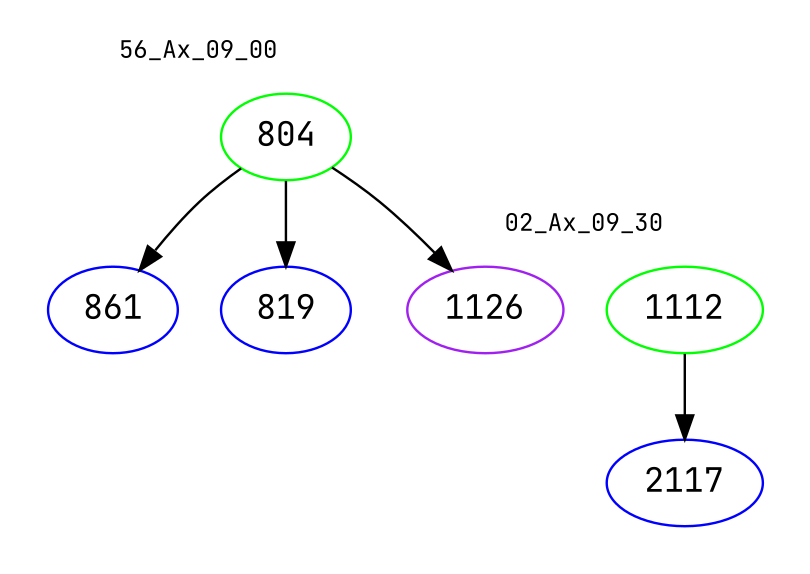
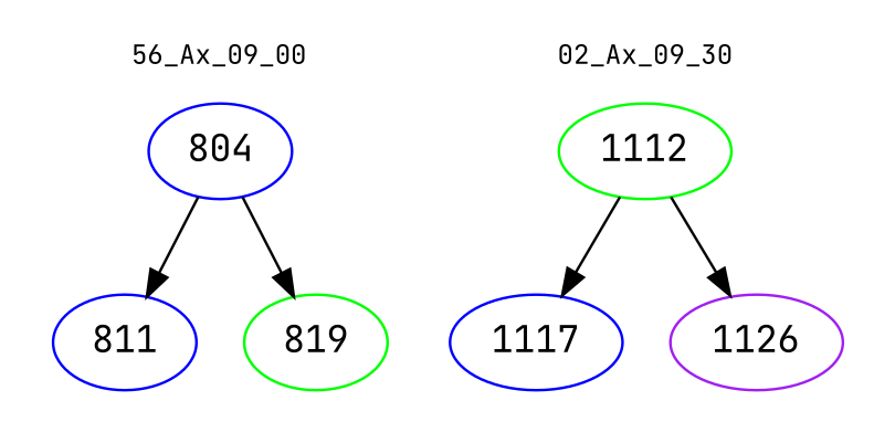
  digraph {
    fontname="JetBrains Mono"
    node [color=blue fontname="JetBrains Mono"]
    edge [color=black fontname="JetBrains Mono"]
-   n1 [color=green label=804]
-   n2 [label=861]
-   n3 [label=819]
+   n1 [label=804]
+   n2 [label=811]
+   n3 [color=green label=819]
    n4 [color=green label=1112]
-   n5 [label=2117]
+   n5 [label=1117]
    n6 [color=purple label=1126]
    subgraph cluster_1 {
      color=white
      fontsize=10
      label="56_Ax_09_00"
      n1
      n2
      n3
    }
    subgraph cluster_2 {
      color=white
      fontsize=10
      label="02_Ax_09_30"
      n4
      n5
      n6
    }
    n1 -> n2
    n1 -> n3
    n4 -> n5
-   n1 -> n6
+   n4 -> n6
  }
